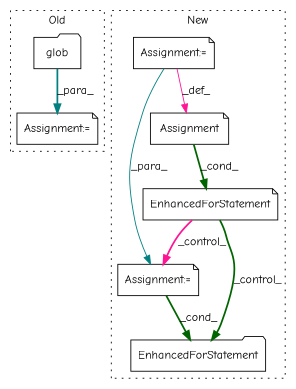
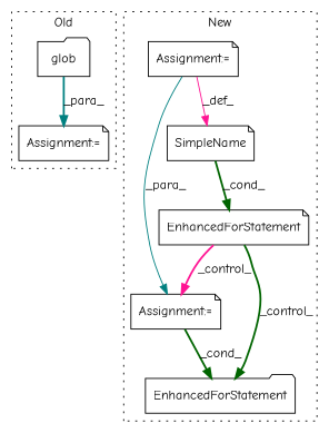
  digraph {
    fontname="Comic Neue"
    node [a=7 l="53,2" s="1174,1271" shape=note fontname="Comic Neue"]
    edge [color=darkgreen style=bold fontname="Comic Neue"]
    n1 [a=32 l="5,1" label=glob s="685,715" shape=folder]
    n2 [label="Assignment:=" s="613,717"]
    n3 [a=70 label=EnhancedForStatement s="972,1061"]
    n4 [l=12 label="Assignment:=" s=854]
    n5 [l="57,2" label="Assignment:="]
-   n6 [a=42 l=8 label=Assignment s=1041]
+   n6 [a=42 l=8 label=SimpleName s=1041]
    n7 [a=70 l="57,2" label=EnhancedForStatement shape=folder]
    subgraph cluster_1 {
      label=Old
      style=dotted
      n1
      n2
    }
    subgraph cluster_2 {
      label=New
      style=dotted
      n3
      n4
      n5
      n6
      n7
    }
    n1 -> n2 [label=_para_ color=teal]
    n3 -> n5 [label=_control_ color=deeppink]
    n3 -> n7 [label=_control_]
    n4 -> n5 [label=_para_ color=teal style=solid]
    n4 -> n6 [label=_def_ color=deeppink style=solid]
    n5 -> n7 [label=_cond_]
    n6 -> n3 [label=_cond_]
  }
